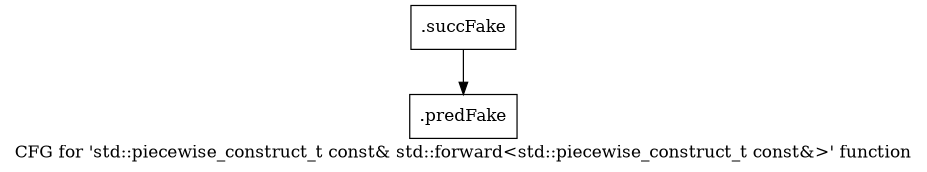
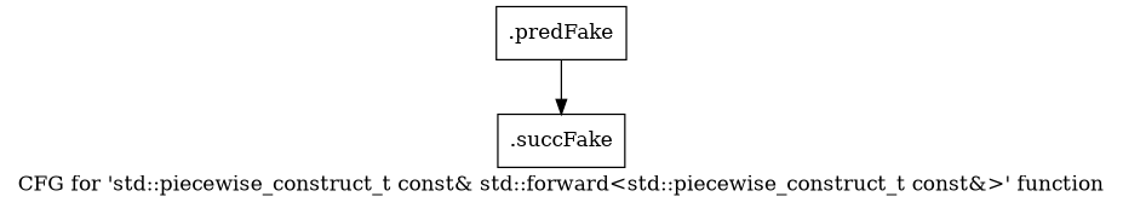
  digraph {
    label="CFG for 'std::piecewise_construct_t const& std::forward\<std::piecewise_construct_t const&\>' function"
    node [shape=record]
    n1 [label="{.predFake}"]
    n2 [filename="/home/akhilkushe/Xilinx/Vitis_HLS/2021.2/tps/lnx64/gcc-6.2.0/lib/gcc/x86_64-pc-linux-gnu/6.2.0/../../../../include/c++/6.2.0/bits/move.h" label="{.succFake}" linenumber=77]
-   n2 -> n1 [execusionnum=3 filename="/home/akhilkushe/Xilinx/Vitis_HLS/2021.2/tps/lnx64/gcc-6.2.0/lib/gcc/x86_64-pc-linux-gnu/6.2.0/../../../../include/c++/6.2.0/bits/move.h"]
+   n1 -> n2 [execusionnum=3 filename="/home/akhilkushe/Xilinx/Vitis_HLS/2021.2/tps/lnx64/gcc-6.2.0/lib/gcc/x86_64-pc-linux-gnu/6.2.0/../../../../include/c++/6.2.0/bits/move.h"]
  }
